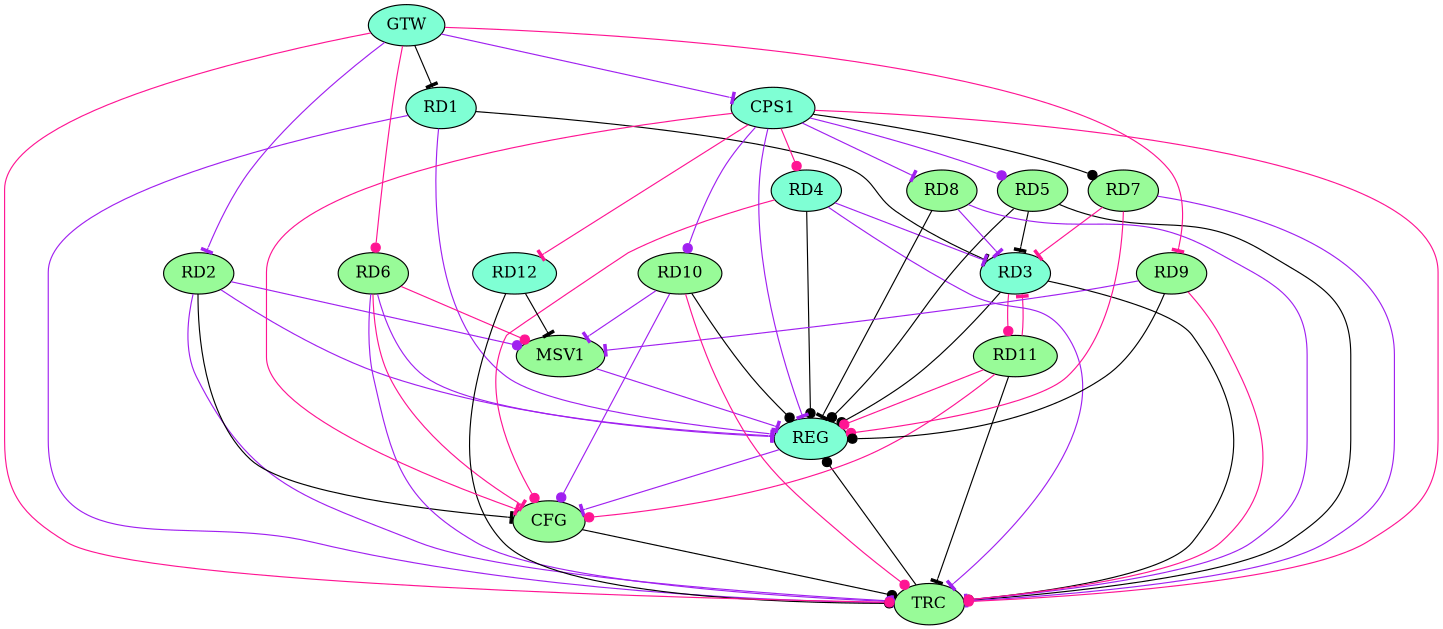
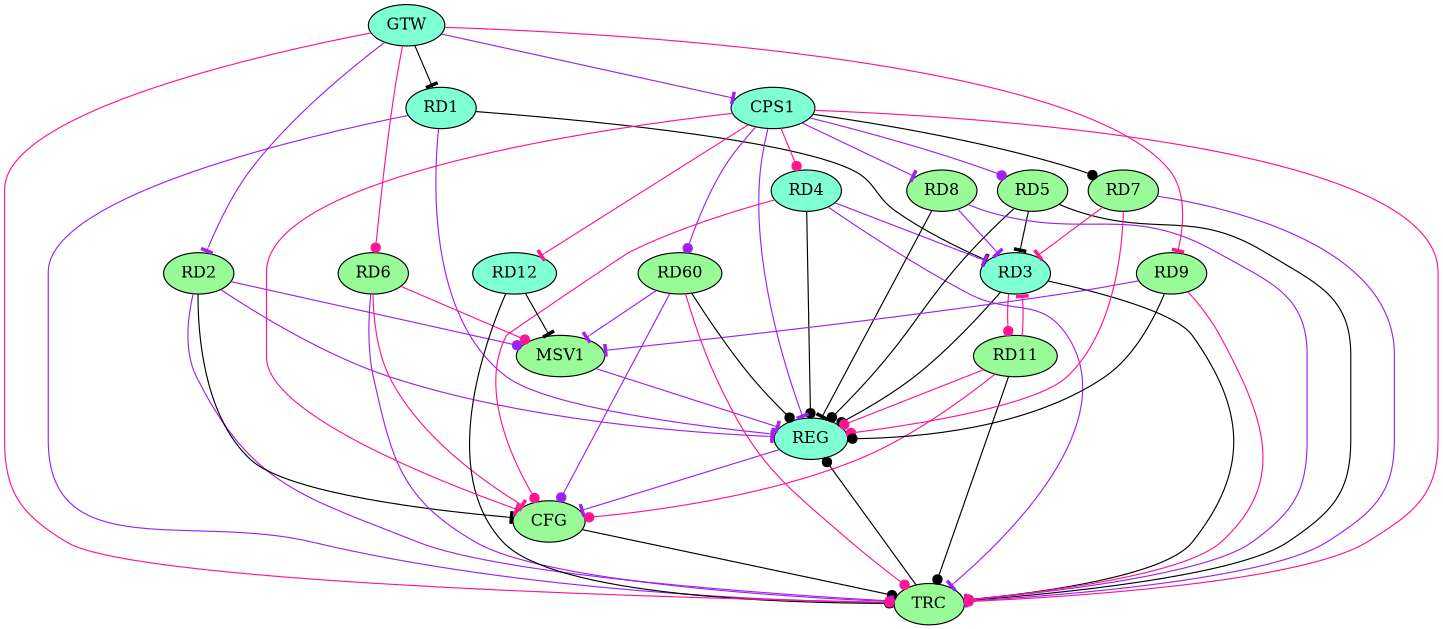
  strict digraph {
    node [fillcolor=palegreen style=filled]
    edge [arrowhead=tee color=purple]
    n1 [fillcolor=aquamarine label=RD1]
    n2 [fillcolor=aquamarine label=RD3]
    n3 [fillcolor=aquamarine label=REG]
    n4 [label=TRC]
    n5 [label=RD11]
    n6 [label=CFG]
    n7 [label=RD2]
    n8 [label=MSV1]
    n9 [fillcolor=aquamarine label=RD4]
    n10 [label=RD5]
    n11 [label=RD6]
    n12 [label=RD7]
    n13 [label=RD8]
    n14 [label=RD9]
-   n15 [label=RD10]
+   n15 [label=RD60]
    n16 [fillcolor=aquamarine label=RD12]
    n17 [fillcolor=aquamarine label=CPS1]
    n18 [fillcolor=aquamarine label=GTW]
    n1 -> n2 [color=black]
    n1 -> n3
    n1 -> n4 [arrowhead=dot]
    n2 -> n3 [arrowhead=dot color=black]
    n2 -> n4 [arrowhead=dot color=black]
    n2 -> n5 [arrowhead=dot color=deeppink]
    n3 -> n6
    n4 -> n3 [arrowhead=dot color=black]
    n5 -> n2 [color=deeppink]
    n5 -> n3 [arrowhead=dot color=deeppink]
-   n5 -> n4 [color=black]
+   n5 -> n4 [arrowhead=dot color=black]
    n5 -> n6 [arrowhead=dot color=deeppink]
    n6 -> n4 [arrowhead=dot color=black]
    n7 -> n3
    n7 -> n4 [arrowhead=dot]
    n7 -> n6 [color=black]
    n7 -> n8 [arrowhead=dot]
    n8 -> n3
    n9 -> n2
    n9 -> n3 [arrowhead=dot color=black]
    n9 -> n4
    n9 -> n6 [arrowhead=dot color=deeppink]
    n10 -> n2 [color=black]
    n10 -> n3 [arrowhead=dot color=black]
    n10 -> n4 [arrowhead=dot color=black]
-   n11 -> n3
    n11 -> n4
    n11 -> n6 [color=deeppink]
    n11 -> n8 [arrowhead=dot color=deeppink]
    n12 -> n2 [color=deeppink]
    n12 -> n3 [arrowhead=dot color=deeppink]
    n12 -> n4
    n13 -> n2
    n13 -> n3 [color=black]
    n13 -> n4
    n14 -> n3 [arrowhead=dot color=black]
    n14 -> n4 [arrowhead=dot color=deeppink]
    n14 -> n8
    n15 -> n3 [arrowhead=dot color=black]
    n15 -> n4 [arrowhead=dot color=deeppink]
    n15 -> n6 [arrowhead=dot]
    n15 -> n8
    n16 -> n4 [arrowhead=dot color=black]
    n16 -> n8 [color=black]
    n17 -> n3
    n17 -> n4 [arrowhead=dot color=deeppink]
    n17 -> n6 [color=deeppink]
    n17 -> n9 [arrowhead=dot color=deeppink]
    n17 -> n10 [arrowhead=dot]
    n17 -> n12 [arrowhead=dot color=black]
    n17 -> n13
    n17 -> n15 [arrowhead=dot]
    n17 -> n16 [color=deeppink]
    n18 -> n1 [color=black]
    n18 -> n4 [arrowhead=dot color=deeppink]
    n18 -> n7
    n18 -> n11 [arrowhead=dot color=deeppink]
    n18 -> n14 [color=deeppink]
    n18 -> n17
  }
